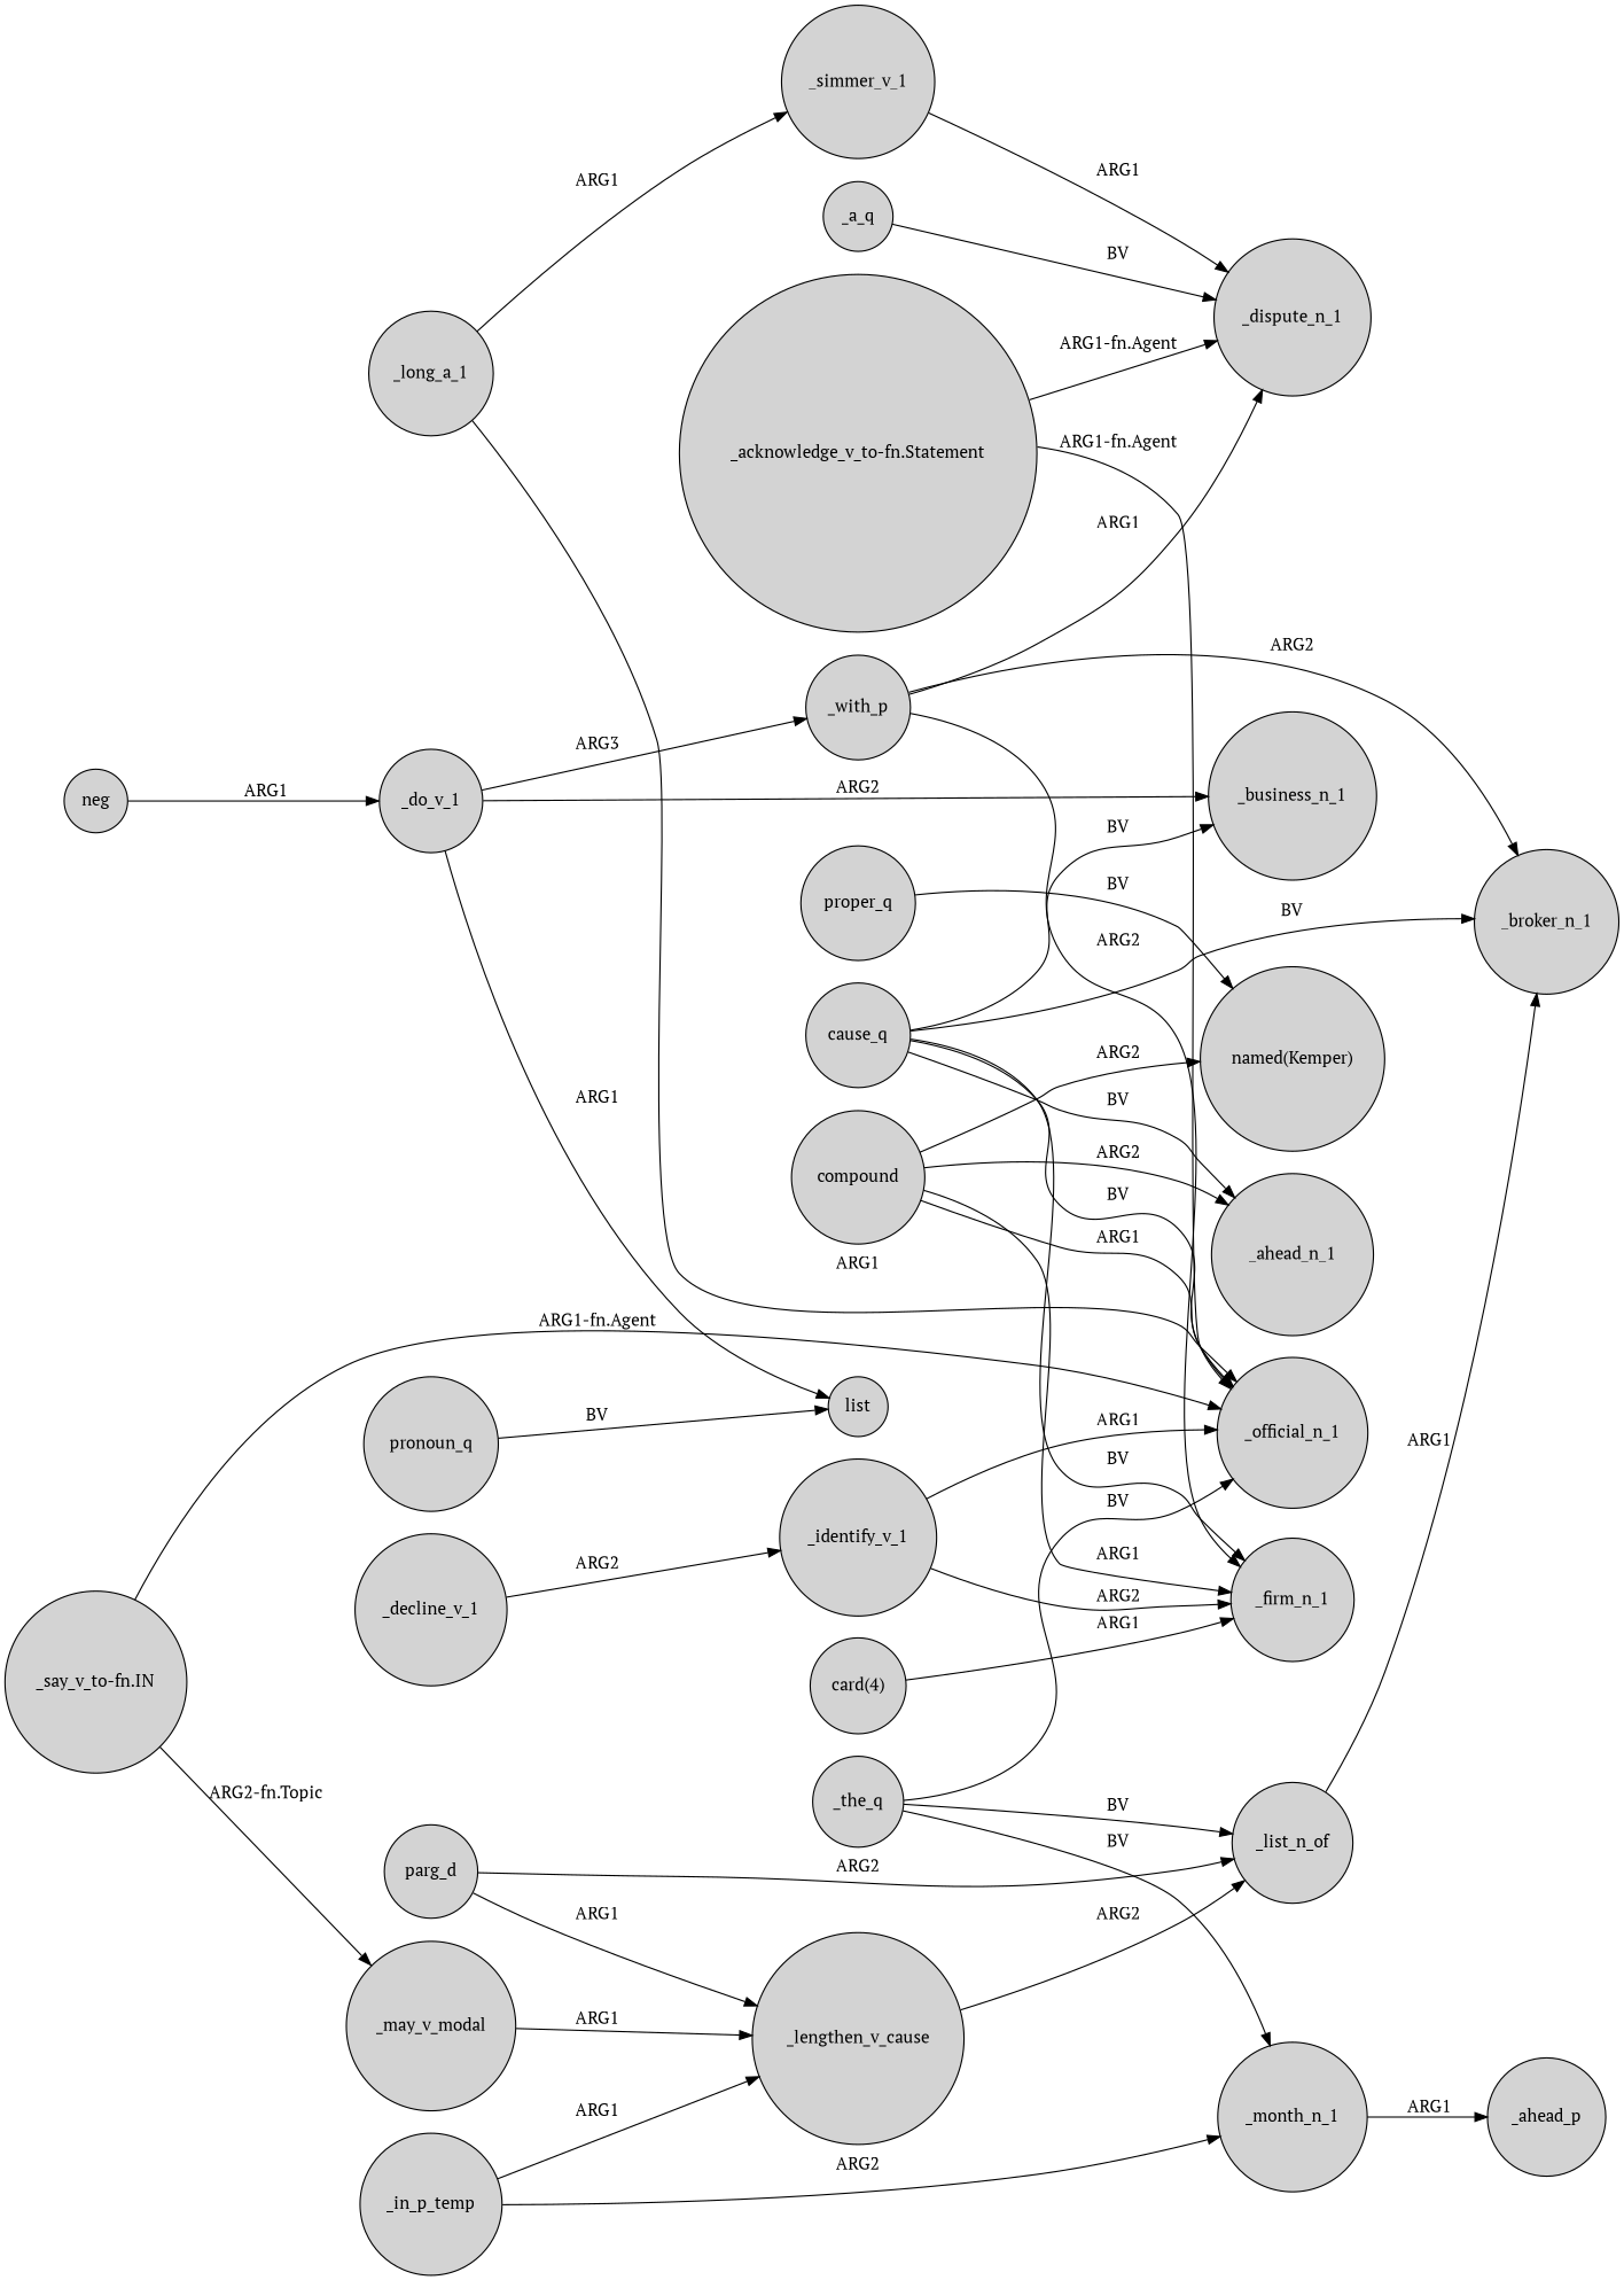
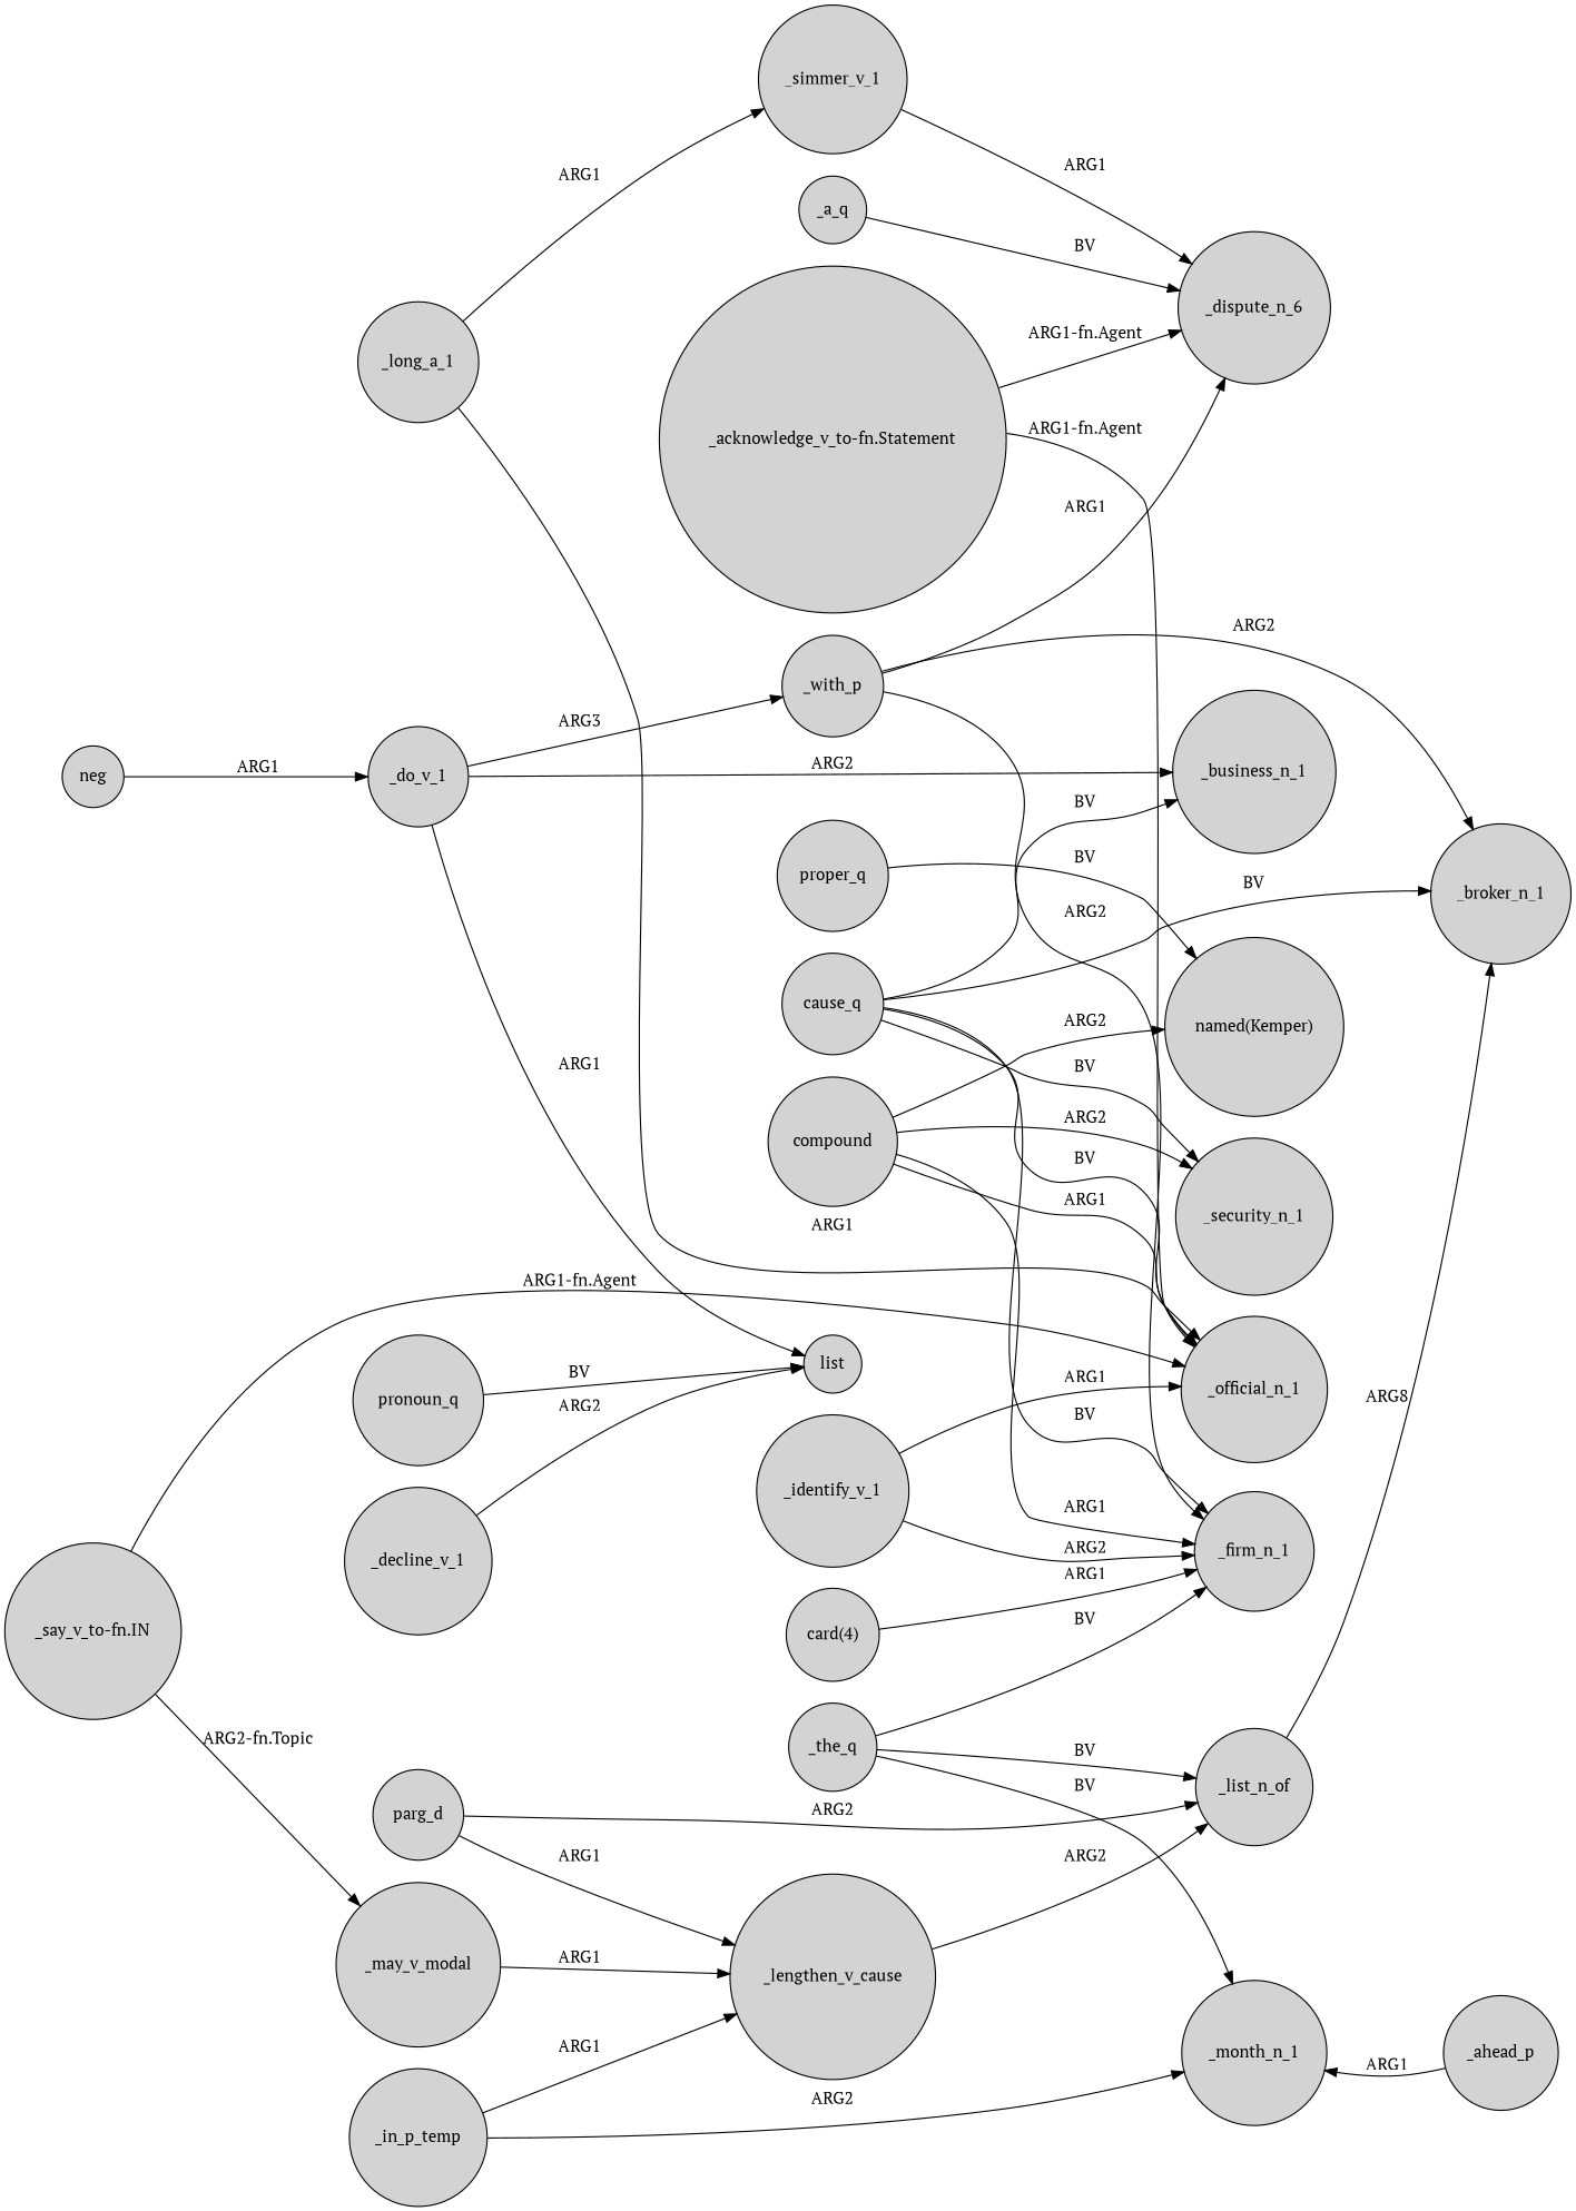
  digraph {
    fontname="PT Serif"
    rankdir=LR
    node [fontname="PT Serif" shape=circle style=filled]
    edge [fontname="PT Serif"]
    proper_q
    "named(Kemper)"
    "_acknowledge_v_to-fn.Statement"
-   _dispute_n_1
+   _dispute_n_1 [label=_dispute_n_6]
    _official_n_1
    _with_p
    _firm_n_1
    _broker_n_1
    _ahead_p
    _month_n_1
    "_say_v_to-fn.IN"
    _may_v_modal
    _lengthen_v_cause
    _simmer_v_1
    _long_a_1
    compound
-   _security_n_1 [label=_ahead_n_1]
+   _security_n_1
    _in_p_temp
    _list_n_of
    n20 [label=cause_q]
    _business_n_1
    "card(4)"
    parg_d
    _identify_v_1
    _decline_v_1
    _a_q
    _do_v_1
    n28 [label=list]
    pronoun_q
    _the_q
    neg
    proper_q -> "named(Kemper)" [label=BV]
    "_acknowledge_v_to-fn.Statement" -> _dispute_n_1 [label="ARG1-fn.Agent"]
    "_acknowledge_v_to-fn.Statement" -> _official_n_1 [label="ARG1-fn.Agent"]
    _with_p -> _dispute_n_1 [label=ARG1]
    _with_p -> _firm_n_1 [label=ARG2]
    _with_p -> _broker_n_1 [label=ARG2]
-   _month_n_1 -> _ahead_p [label=ARG1]
+   _ahead_p -> _month_n_1 [label=ARG1]
    "_say_v_to-fn.IN" -> _official_n_1 [label="ARG1-fn.Agent"]
    "_say_v_to-fn.IN" -> _may_v_modal [label="ARG2-fn.Topic"]
    _may_v_modal -> _lengthen_v_cause [label=ARG1]
    _lengthen_v_cause -> _list_n_of [label=ARG2]
    _simmer_v_1 -> _dispute_n_1 [label=ARG1]
    _long_a_1 -> _official_n_1 [label=ARG1]
    _long_a_1 -> _simmer_v_1 [label=ARG1]
    compound -> "named(Kemper)" [label=ARG2]
    compound -> _official_n_1 [label=ARG1]
    compound -> _firm_n_1 [label=ARG1]
    compound -> _security_n_1 [label=ARG2]
    _in_p_temp -> _month_n_1 [label=ARG2]
    _in_p_temp -> _lengthen_v_cause [label=ARG1]
-   _list_n_of -> _broker_n_1 [label=ARG1]
+   _list_n_of -> _broker_n_1 [label=ARG8]
    n20 -> _official_n_1 [label=BV]
    n20 -> _firm_n_1 [label=BV]
    n20 -> _broker_n_1 [label=BV]
    n20 -> _security_n_1 [label=BV]
    n20 -> _business_n_1 [label=BV]
    "card(4)" -> _firm_n_1 [label=ARG1]
    parg_d -> _lengthen_v_cause [label=ARG1]
    parg_d -> _list_n_of [label=ARG2]
    _identify_v_1 -> _official_n_1 [label=ARG1]
    _identify_v_1 -> _firm_n_1 [label=ARG2]
-   _decline_v_1 -> _identify_v_1 [label=ARG2]
+   _decline_v_1 -> n28 [label=ARG2]
    _a_q -> _dispute_n_1 [label=BV]
    _do_v_1 -> _with_p [label=ARG3]
    _do_v_1 -> _business_n_1 [label=ARG2]
    _do_v_1 -> n28 [label=ARG1]
    pronoun_q -> n28 [label=BV]
-   _the_q -> _official_n_1 [label=BV]
+   _the_q -> _firm_n_1 [label=BV]
    _the_q -> _month_n_1 [label=BV]
    _the_q -> _list_n_of [label=BV]
    neg -> _do_v_1 [label=ARG1]
  }
